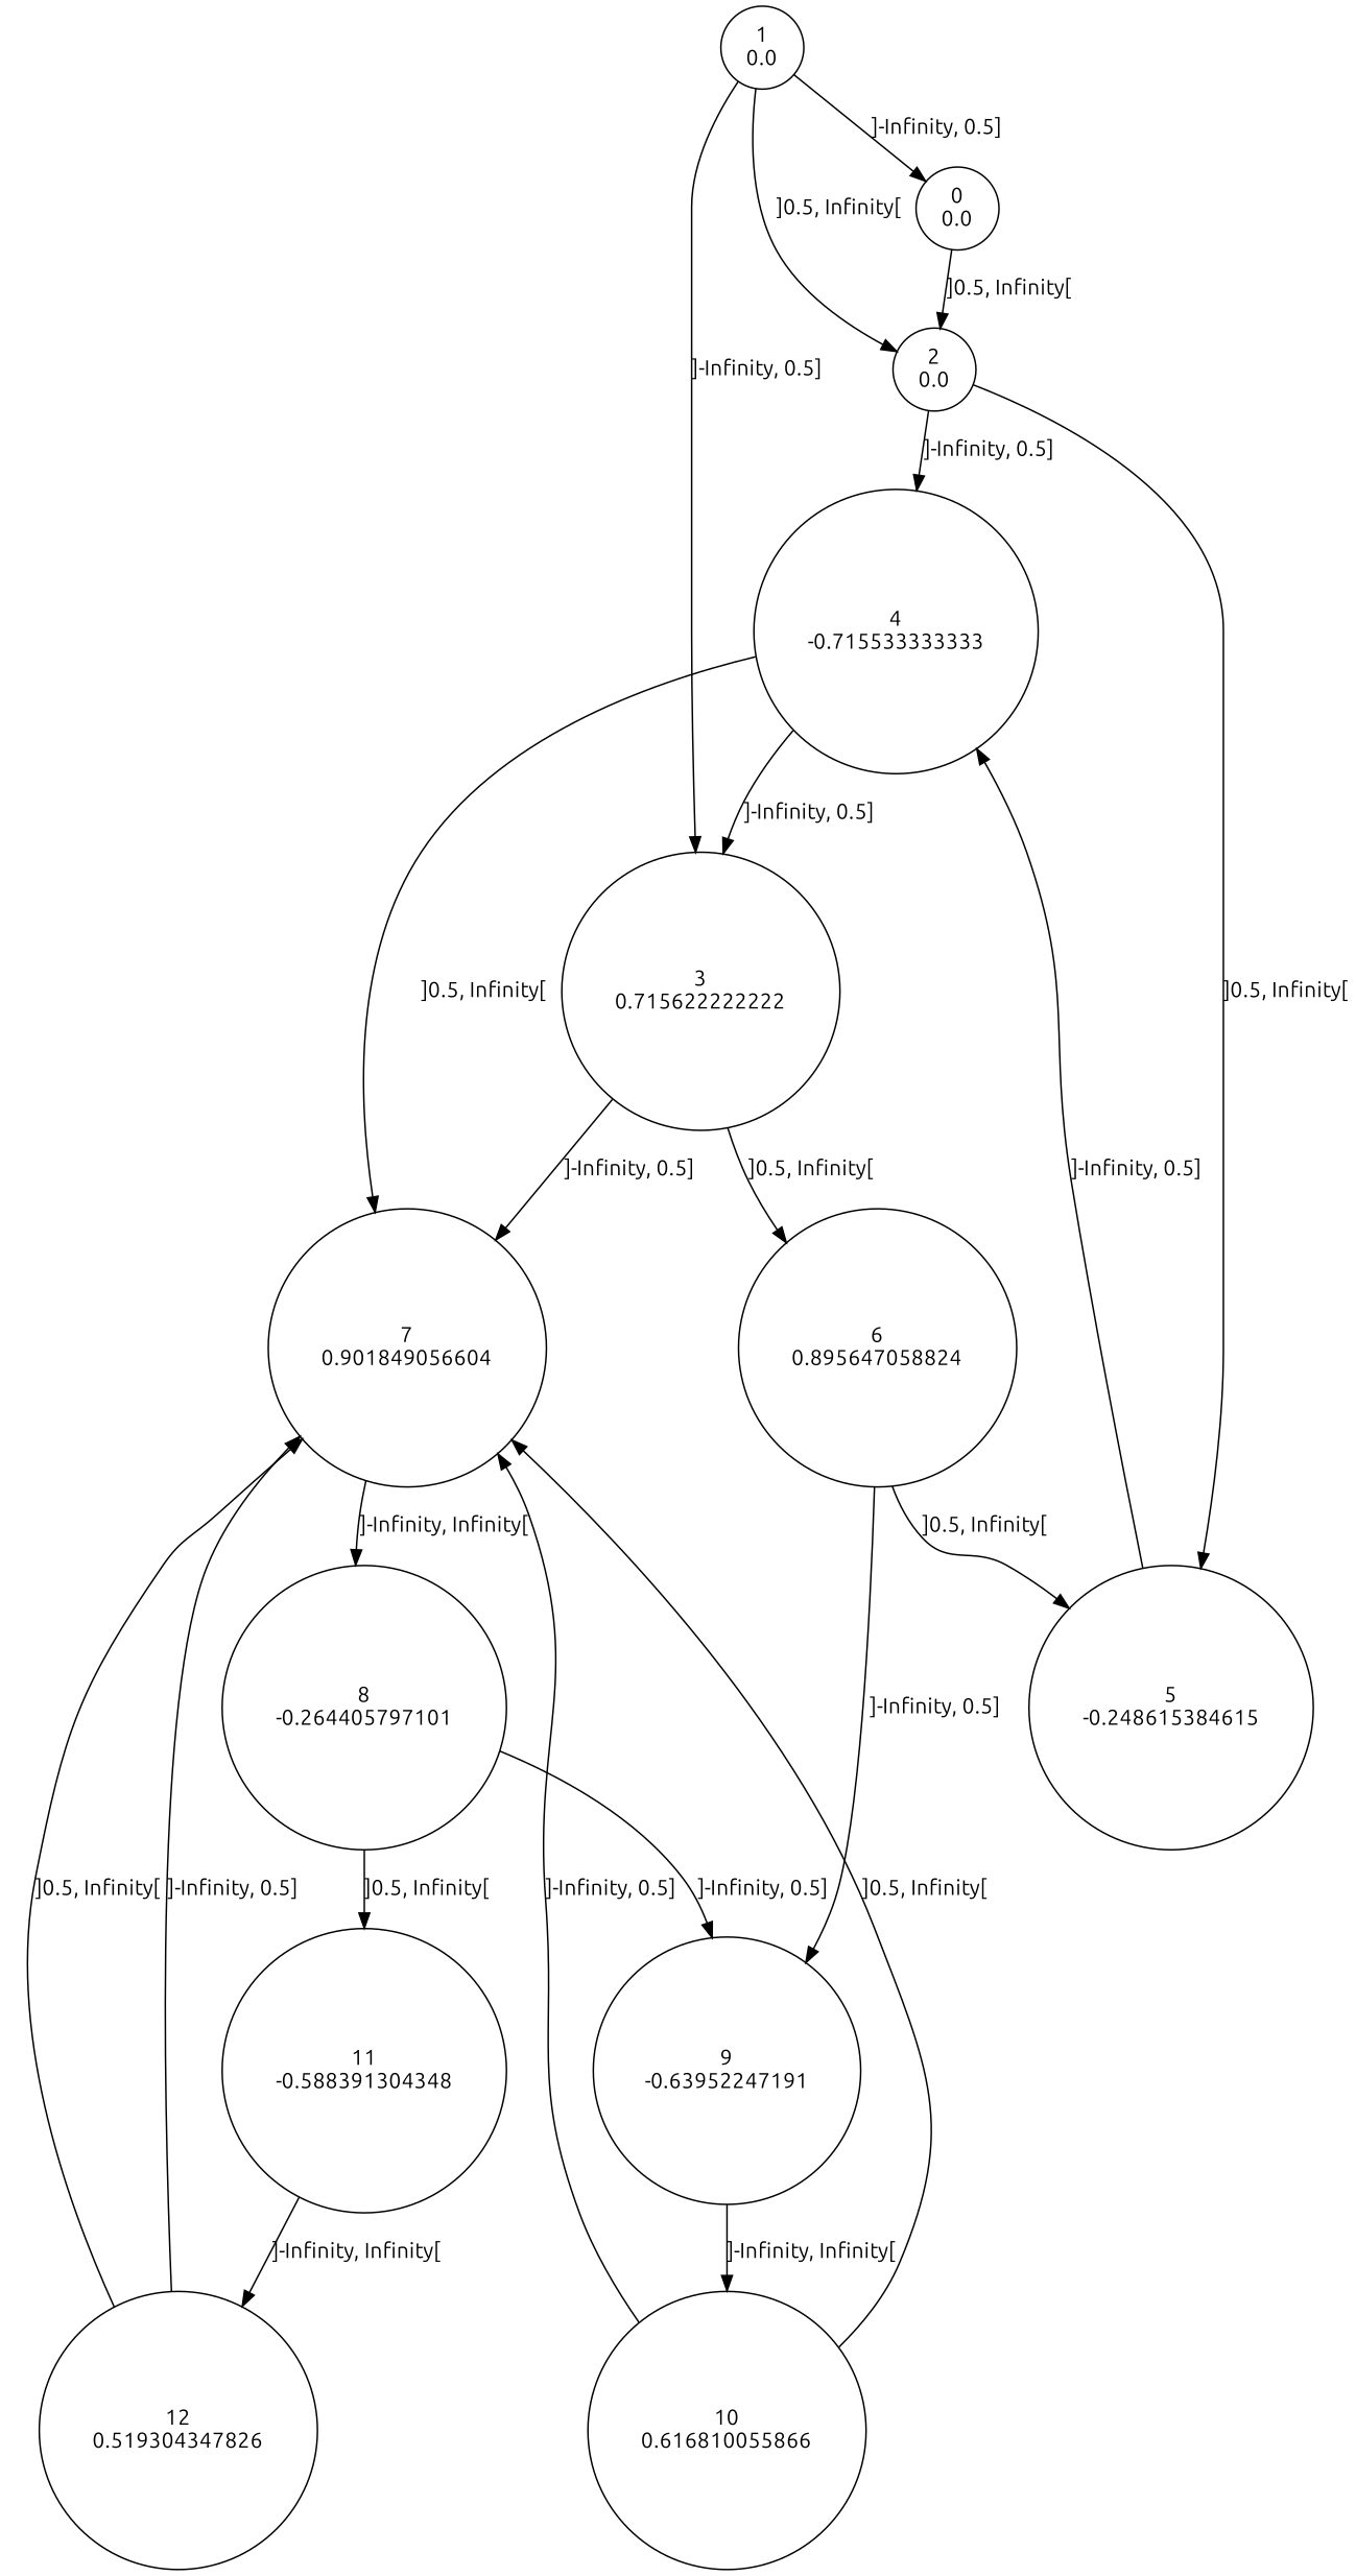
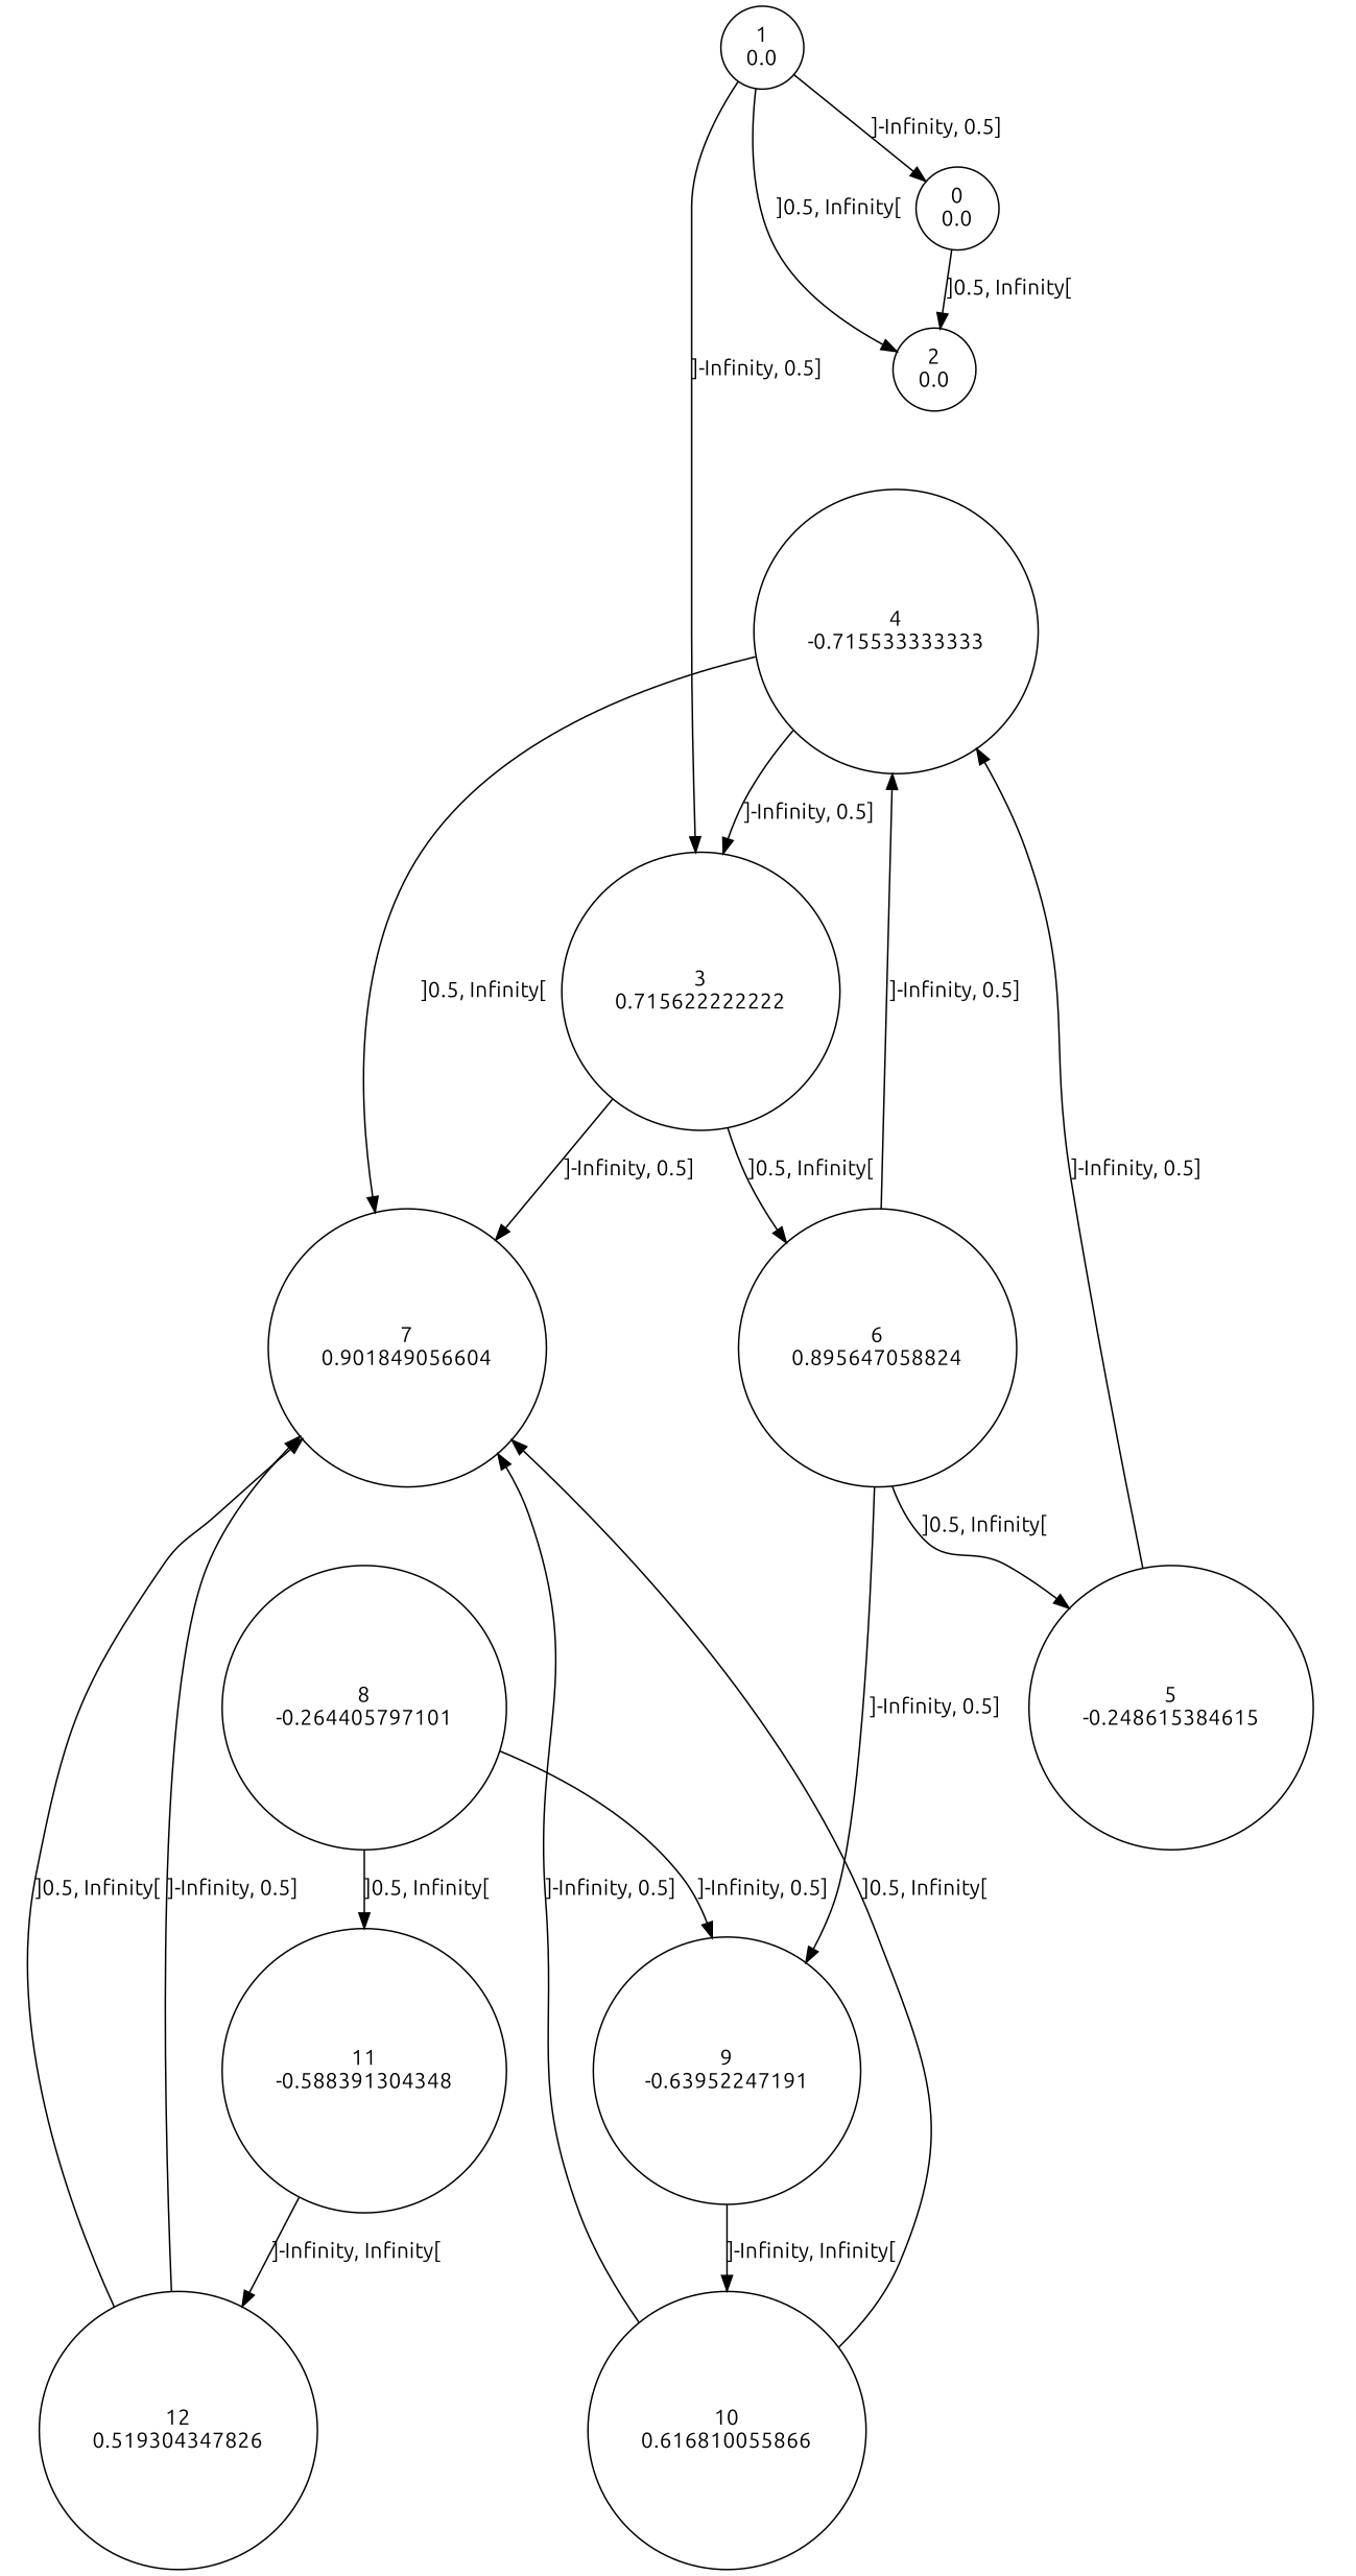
  digraph {
    fontname=Ubuntu
    node [fontname=Ubuntu shape=circle]
    edge [fontname=Ubuntu]
    n1 [label="0\n0.0"]
    n2 [label="2\n0.0"]
    n3 [label="1\n0.0"]
    n4 [label="3\n0.715622222222"]
    n5 [label="4\n-0.715533333333"]
    n6 [label="5\n-0.248615384615"]
    n7 [label="7\n0.901849056604"]
    n8 [label="6\n0.895647058824"]
    n9 [label="8\n-0.264405797101"]
    n10 [label="9\n-0.63952247191"]
    n11 [label="10\n0.616810055866"]
    n12 [label="11\n-0.588391304348"]
    n13 [label="12\n0.519304347826"]
    n1 -> n2 [label="]0.5, Infinity["]
-   n2 -> n5 [label="]-Infinity, 0.5]"]
-   n2 -> n6 [label="]0.5, Infinity["]
+   n8 -> n5 [label="]-Infinity, 0.5]"]
    n3 -> n1 [label="]-Infinity, 0.5]"]
    n3 -> n2 [label="]0.5, Infinity["]
    n3 -> n4 [label="]-Infinity, 0.5]"]
    n4 -> n7 [label="]-Infinity, 0.5]"]
    n4 -> n8 [label="]0.5, Infinity["]
    n5 -> n4 [label="]-Infinity, 0.5]"]
    n5 -> n7 [label="]0.5, Infinity["]
    n6 -> n5 [label="]-Infinity, 0.5]"]
-   n7 -> n9 [label="]-Infinity, Infinity["]
    n8 -> n6 [label="]0.5, Infinity["]
    n8 -> n10 [label="]-Infinity, 0.5]"]
    n9 -> n10 [label="]-Infinity, 0.5]"]
    n9 -> n12 [label="]0.5, Infinity["]
    n10 -> n11 [label="]-Infinity, Infinity["]
    n11 -> n7 [label="]-Infinity, 0.5]"]
    n11 -> n7 [label="]0.5, Infinity["]
    n12 -> n13 [label="]-Infinity, Infinity["]
    n13 -> n7 [label="]-Infinity, 0.5]"]
    n13 -> n7 [label="]0.5, Infinity["]
  }
